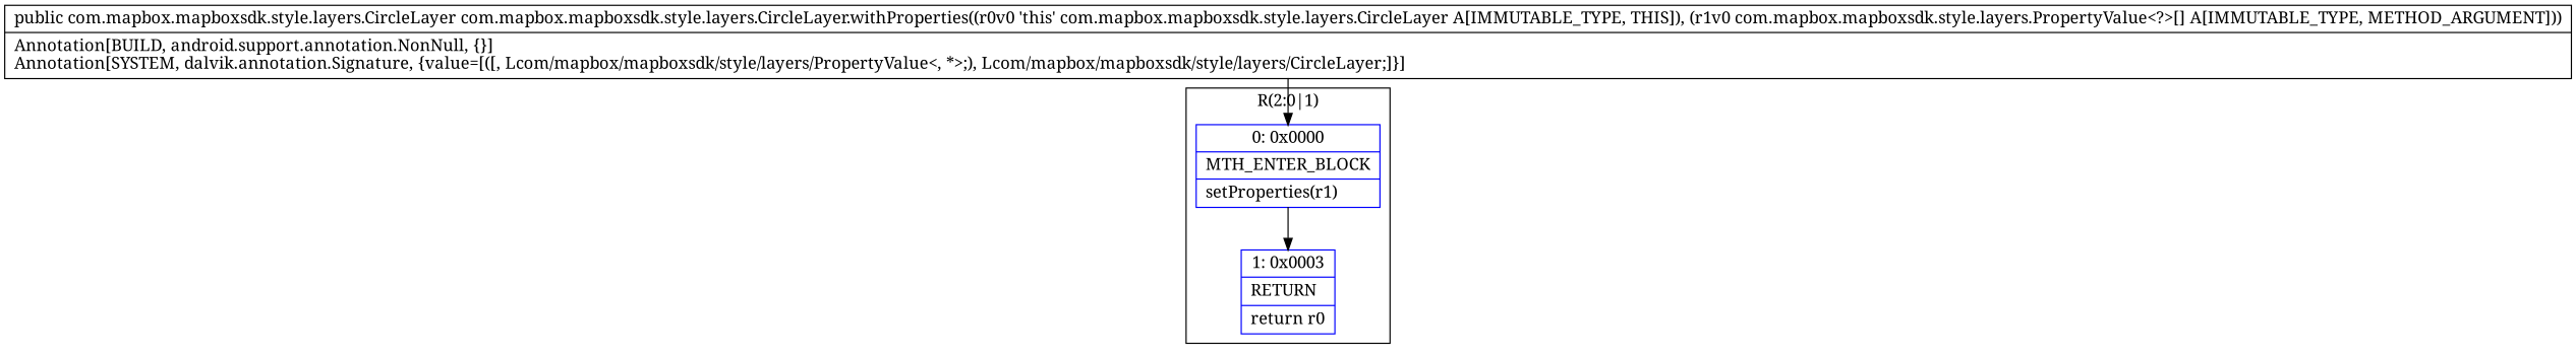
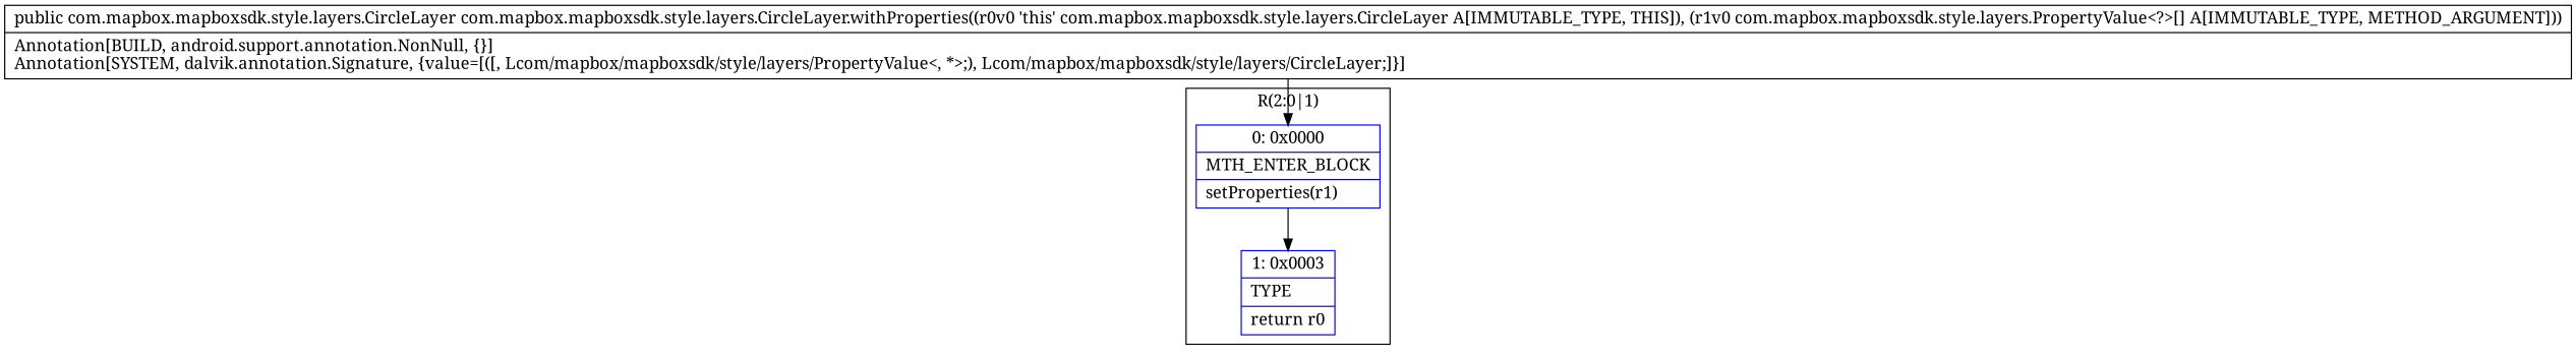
  digraph {
    fontname="Noto Serif"
    node [color=blue shape=record fontname="Noto Serif"]
    edge [fontname="Noto Serif"]
    n1 [label="{0\:\ 0x0000|MTH_ENTER_BLOCK\l|setProperties(r1)\l}"]
-   n2 [label="{1\:\ 0x0003|RETURN\l|return r0\l}"]
+   n2 [label="{1\:\ 0x0003|TYPE\l|return r0\l}"]
    n3 [label="{public com.mapbox.mapboxsdk.style.layers.CircleLayer com.mapbox.mapboxsdk.style.layers.CircleLayer.withProperties((r0v0 'this' com.mapbox.mapboxsdk.style.layers.CircleLayer A[IMMUTABLE_TYPE, THIS]), (r1v0 com.mapbox.mapboxsdk.style.layers.PropertyValue\<?\>[] A[IMMUTABLE_TYPE, METHOD_ARGUMENT]))  | Annotation[BUILD, android.support.annotation.NonNull, \{\}]\lAnnotation[SYSTEM, dalvik.annotation.Signature, \{value=[([, Lcom\/mapbox\/mapboxsdk\/style\/layers\/PropertyValue\<, *\>;), Lcom\/mapbox\/mapboxsdk\/style\/layers\/CircleLayer;]\}]\l}" color=""]
    subgraph cluster_1 {
      label="R(2:0|1)"
      n1
      n2
    }
    n1 -> n2
    n3 -> n1
  }
